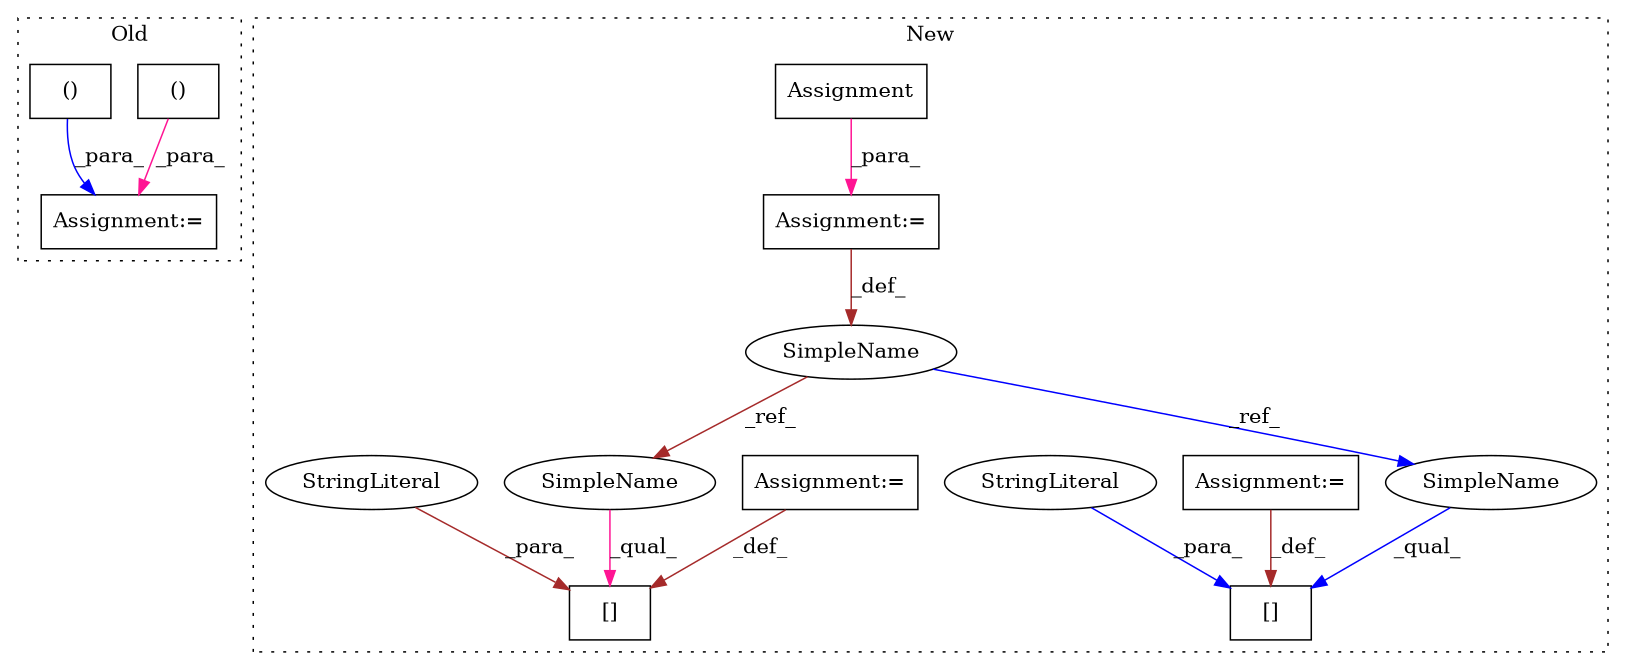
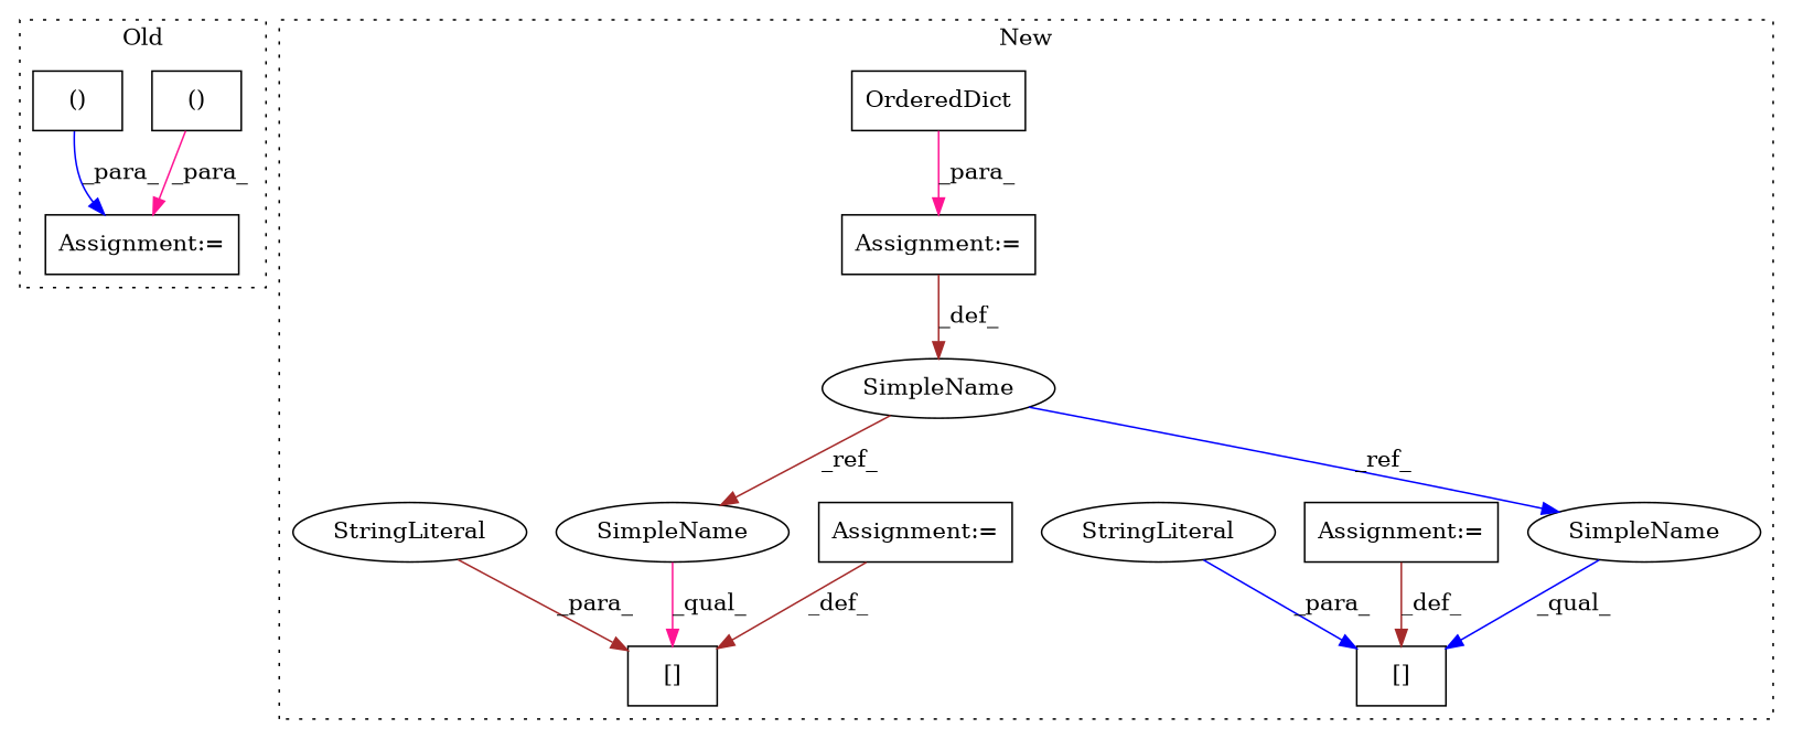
  digraph {
    node [a=7 l=1 shape=box]
    edge [color=brown]
    n1 [a=106 l=57 label="()" s=11597]
    n2 [label="Assignment:=" s=11569]
    n3 [a=106 l=59 label="()" s=11661]
-   n4 [a=32 l=13 label=Assignment s=11535]
+   n4 [a=32 l=13 label=OrderedDict s=11535]
    n5 [label="Assignment:=" s=11534]
    n6 [a=2 l="6,1" label="[]" s="11664,11687"]
    n7 [label="Assignment:=" s=11688]
    n8 [a=45 l=17 label=StringLiteral s=11670 shape=ellipse]
    n9 [a=2 l="6,1" label="[]" s="11606,11622"]
    n10 [a=42 l=5 label=SimpleName s=11529 shape=ellipse]
    n11 [a=45 l=10 label=StringLiteral s=11612 shape=ellipse]
    n12 [label="Assignment:=" s=11623]
    n13 [a=42 l=5 label=SimpleName s=11606 shape=ellipse]
    n14 [a=42 l=5 label=SimpleName s=11664 shape=ellipse]
    subgraph cluster_1 {
      label=Old
      style=dotted
      n1
      n2
      n3
    }
    subgraph cluster_2 {
      label=New
      style=dotted
      n4
      n5
      n6
      n7
      n8
      n9
      n10
      n11
      n12
      n13
      n14
    }
    n1 -> n2 [label=_para_ color=deeppink]
    n3 -> n2 [label=_para_ color=blue]
    n4 -> n5 [label=_para_ color=deeppink]
    n5 -> n10 [label=_def_]
    n7 -> n6 [label=_def_]
    n8 -> n6 [label=_para_ color=blue]
    n10 -> n13 [label=_ref_]
    n10 -> n14 [label=_ref_ color=blue]
    n11 -> n9 [label=_para_]
    n12 -> n9 [label=_def_]
    n13 -> n9 [label=_qual_ color=deeppink]
    n14 -> n6 [label=_qual_ color=blue]
  }
